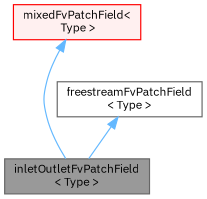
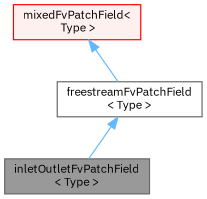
  digraph {
    fontname="IBM Plex Sans"
    node [color=gray40 fontname="IBM Plex Sans" fontsize=10 shape=box style=filled]
    edge [color=steelblue1 dir=back fontname="IBM Plex Sans" fontsize=10 labelfontname=Helvetica labelfontsize=10 style=solid]
    n1 [fillcolor=grey60 fontcolor=black height=0.2 label="inletOutletFvPatchField\l\< Type \>" width=0.4]
    n2 [fillcolor=white height=0.2 label="freestreamFvPatchField\l\< Type \>" width=0.4]
    n3 [color=red fillcolor="#FFF0F0" height=0.2 label="mixedFvPatchField\<\l Type \>" width=0.4]
    n2 -> n1
-   n3 -> n1
+   n3 -> n2
  }
